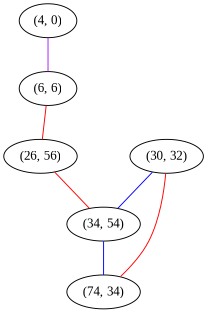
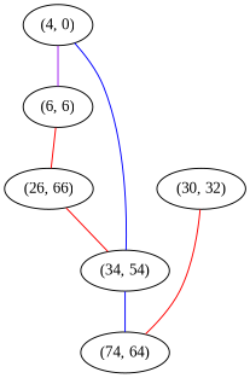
  graph {
    fontname="Liberation Serif"
    node [fontname="Liberation Serif"]
    edge [color=red fontname="Liberation Serif" weight=1]
    n1 [label="(4, 0)"]
    "(6, 6)"
-   "(26, 66)" [label="(26, 56)"]
+   "(26, 66)"
    n4 [label="(34, 54)"]
    "(30, 32)"
-   "(74, 34)"
+   "(74, 34)" [label="(74, 64)"]
    n1 -- "(6, 6)" [color=purple weight=4]
    "(6, 6)" -- "(26, 66)"
    "(26, 66)" -- n4
    n4 -- "(74, 34)" [color=blue weight=3]
-   "(30, 32)" -- n4 [color=blue weight=3]
+   n1 -- n4 [color=blue weight=3]
    "(30, 32)" -- "(74, 34)"
  }
